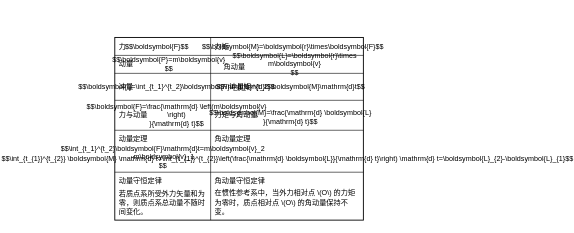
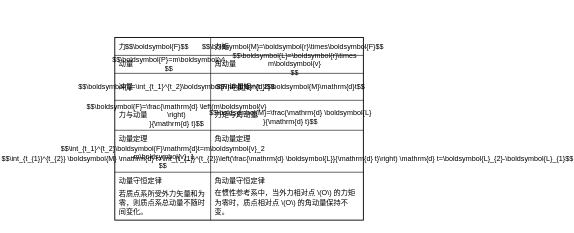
  <mxCell id="0" />
  <mxCell id="1" parent="0" />
  <mxCell id="2" value="" style="rounded=0;whiteSpace=wrap;html=1;strokeWidth=1.5;connectable=0;" vertex="1" parent="1"><mxGeometry x="20" y="62" width="415" height="305" as="geometry" /></mxCell>
  <mxCell id="3" value="" style="endArrow=none;html=1;rounded=0;" edge="1" parent="1"><mxGeometry width="50" height="50" relative="1" as="geometry"><mxPoint x="20" y="92" as="sourcePoint" /><mxPoint x="435" y="92" as="targetPoint" /></mxGeometry></mxCell>
  <mxCell id="4" value="力" style="text;html=1;resizable=0;autosize=1;align=left;verticalAlign=middle;points=[];fillColor=none;strokeColor=none;rounded=0;" vertex="1" parent="1"><mxGeometry x="25" y="67" width="30" height="20" as="geometry" /></mxCell>
  <mxCell id="5" value="动量" style="text;html=1;align=left;verticalAlign=middle;resizable=0;points=[];autosize=1;strokeColor=none;fillColor=none;" vertex="1" parent="1"><mxGeometry x="25" y="97" width="40" height="20" as="geometry" /></mxCell>
  <mxCell id="6" value="冲量" style="text;html=1;align=left;verticalAlign=middle;resizable=0;points=[];autosize=1;strokeColor=none;fillColor=none;" vertex="1" parent="1"><mxGeometry x="25" y="134.5" width="40" height="20" as="geometry" /></mxCell>
  <mxCell id="7" value="力与动量" style="text;html=1;align=left;verticalAlign=middle;resizable=0;points=[];autosize=1;strokeColor=none;fillColor=none;" vertex="1" parent="1"><mxGeometry x="25" y="182" width="60" height="20" as="geometry" /></mxCell>
  <mxCell id="8" value="动量定理" style="text;html=1;align=left;verticalAlign=middle;resizable=0;points=[];autosize=1;strokeColor=none;fillColor=none;" vertex="1" parent="1"><mxGeometry x="25" y="222" width="60" height="20" as="geometry" /></mxCell>
  <mxCell id="9" value="动量守恒定律" style="text;html=1;align=left;verticalAlign=middle;resizable=0;points=[];autosize=1;strokeColor=none;fillColor=none;" vertex="1" parent="1"><mxGeometry x="25" y="292" width="90" height="20" as="geometry" /></mxCell>
  <mxCell id="10" value="力矩" style="text;html=1;align=left;verticalAlign=middle;resizable=0;points=[];autosize=1;strokeColor=none;fillColor=none;" vertex="1" parent="1"><mxGeometry x="185" y="67" width="40" height="20" as="geometry" /></mxCell>
- <mxCell id="11" value="角动量" style="text;html=1;align=left;verticalAlign=middle;resizable=0;points=[];autosize=1;strokeColor=none;fillColor=none;" vertex="1" parent="1"><mxGeometry x="200" y="102" width="50" height="20" as="geometry" /></mxCell>
+ <mxCell id="11" value="角动量" style="text;html=1;align=left;verticalAlign=middle;resizable=0;points=[];autosize=1;strokeColor=none;fillColor=none;" vertex="1" parent="1"><mxGeometry x="185" y="97" width="50" height="20" as="geometry" /></mxCell>
  <mxCell id="12" value="冲量矩" style="text;html=1;align=left;verticalAlign=middle;resizable=0;points=[];autosize=1;strokeColor=none;fillColor=none;" vertex="1" parent="1"><mxGeometry x="210" y="134.5" width="50" height="20" as="geometry" /></mxCell>
  <mxCell id="13" value="力矩与角动量" style="text;html=1;align=left;verticalAlign=middle;resizable=0;points=[];autosize=1;strokeColor=none;fillColor=none;" vertex="1" parent="1"><mxGeometry x="185" y="182" width="90" height="20" as="geometry" /></mxCell>
  <mxCell id="14" value="角动量定理" style="text;html=1;align=left;verticalAlign=middle;resizable=0;points=[];autosize=1;strokeColor=none;fillColor=none;" vertex="1" parent="1"><mxGeometry x="185" y="222" width="80" height="20" as="geometry" /></mxCell>
  <mxCell id="15" value="角动量守恒定律" style="text;html=1;align=left;verticalAlign=middle;resizable=0;points=[];autosize=1;strokeColor=none;fillColor=none;" vertex="1" parent="1"><mxGeometry x="185" y="292" width="100" height="20" as="geometry" /></mxCell>
  <mxCell id="16" value="$$\boldsymbol{F}$$" style="text;html=1;resizable=1;autosize=1;align=center;verticalAlign=middle;points=[];fillColor=none;strokeColor=none;rounded=0;movable=1;rotatable=1;deletable=1;editable=1;connectable=1;" vertex="1" parent="1"><mxGeometry x="80" y="67" width="20" height="20" as="geometry" /></mxCell>
  <mxCell id="17" value="" style="endArrow=none;html=1;rounded=0;" edge="1" parent="1"><mxGeometry width="50" height="50" relative="1" as="geometry"><mxPoint x="180" y="367" as="sourcePoint" /><mxPoint x="180" y="62" as="targetPoint" /></mxGeometry></mxCell>
  <mxCell id="18" value="$$\boldsymbol{P}=m\boldsymbol{v}&lt;br&gt;$$" style="text;html=1;resizable=1;autosize=1;align=center;verticalAlign=middle;points=[];fillColor=none;strokeColor=none;rounded=0;movable=1;rotatable=1;deletable=1;editable=1;connectable=1;" vertex="1" parent="1"><mxGeometry x="70" y="92" width="80" height="30" as="geometry" /></mxCell>
  <mxCell id="19" value="&lt;p&gt;&lt;br&gt;&lt;/p&gt;" style="text;html=1;resizable=0;autosize=1;align=center;verticalAlign=middle;points=[];fillColor=none;strokeColor=none;rounded=0;" vertex="1" parent="1"><mxGeometry x="228" y="20" width="15" height="45" as="geometry" /></mxCell>
  <mxCell id="20" value="$$\boldsymbol{I}=\int_{t_1}^{t_2}\boldsymbol{F}\mathrm{d}t$$" style="text;html=1;resizable=1;autosize=1;align=center;verticalAlign=middle;points=[];fillColor=none;strokeColor=none;rounded=0;movable=1;rotatable=1;deletable=1;editable=1;connectable=1;" vertex="1" parent="1"><mxGeometry x="65" y="122" width="115" height="45" as="geometry" /></mxCell>
  <mxCell id="21" value="$$\boldsymbol{F}=\frac{\mathrm{d} \left(m\boldsymbol{v}&lt;br&gt;\right)&lt;br&gt;}{\mathrm{d} t}$$" style="text;html=1;resizable=1;autosize=1;align=center;verticalAlign=middle;points=[];fillColor=none;strokeColor=none;rounded=0;movable=1;rotatable=1;deletable=1;editable=1;connectable=1;" vertex="1" parent="1"><mxGeometry x="80" y="172" width="85" height="40" as="geometry" /></mxCell>
  <mxCell id="22" value="$$\boldsymbol{M}=\frac{\mathrm{d} \boldsymbol{L}&lt;br&gt;}{\mathrm{d} t}$$" style="text;html=1;resizable=1;autosize=1;align=center;verticalAlign=middle;points=[];fillColor=none;strokeColor=none;rounded=0;movable=1;rotatable=1;deletable=1;editable=1;connectable=1;" vertex="1" parent="1"><mxGeometry x="274" y="177" width="77" height="35" as="geometry" /></mxCell>
  <mxCell id="23" value="$$\int_{t_1}^{t_2}\boldsymbol{F}\mathrm{d}t=m\boldsymbol{v}_2&lt;br&gt;-m\boldsymbol{v}_1&lt;br&gt;$$" style="text;html=1;align=center;verticalAlign=middle;resizable=1;points=[];autosize=1;strokeColor=none;fillColor=none;movable=1;rotatable=1;deletable=1;editable=1;connectable=1;" vertex="1" parent="1"><mxGeometry x="25" y="237" width="150" height="50" as="geometry" /></mxCell>
  <mxCell id="24" value="$$\boldsymbol{M}=\boldsymbol{r}\times\boldsymbol{F}$$" style="text;html=1;align=center;verticalAlign=middle;resizable=1;points=[];autosize=1;strokeColor=none;fillColor=none;movable=1;rotatable=1;deletable=1;editable=1;connectable=1;" vertex="1" parent="1"><mxGeometry x="274" y="67" width="85" height="20" as="geometry" /></mxCell>
  <mxCell id="25" value="$$\boldsymbol{L}=\boldsymbol{r}\times&lt;br&gt;m\boldsymbol{v}&lt;br&gt;$$" style="text;html=1;resizable=1;autosize=1;align=center;verticalAlign=middle;points=[];fillColor=none;strokeColor=none;rounded=0;movable=1;rotatable=1;deletable=1;editable=1;connectable=1;" vertex="1" parent="1"><mxGeometry x="274" y="92" width="92.5" height="30" as="geometry" /></mxCell>
  <mxCell id="26" value="$$\int_{t_1}^{t_2}\boldsymbol{M}\mathrm{d}t$$" style="text;html=1;resizable=1;autosize=1;align=center;verticalAlign=middle;points=[];fillColor=none;strokeColor=none;rounded=0;movable=1;rotatable=1;deletable=1;editable=1;connectable=1;" vertex="1" parent="1"><mxGeometry x="274" y="122" width="77" height="45" as="geometry" /></mxCell>
  <mxCell id="27" value="$$\int_{t_{1}}^{t_{2}} \boldsymbol{M} \mathrm{d} t=\int_{t_{1}}^{t_{2}}\left(\frac{\mathrm{d} \boldsymbol{L}}{\mathrm{d} t}\right) \mathrm{d} t=\boldsymbol{L}_{2}-\boldsymbol{L}_{1}$$" style="text;html=1;resizable=1;autosize=1;align=center;verticalAlign=middle;points=[];fillColor=none;strokeColor=none;rounded=0;movable=1;rotatable=1;deletable=1;editable=1;connectable=1;" vertex="1" parent="1"><mxGeometry x="185" y="242" width="245" height="45" as="geometry" /></mxCell>
  <mxCell id="28" value="" style="endArrow=none;html=1;rounded=0;" edge="1" parent="1"><mxGeometry width="50" height="50" relative="1" as="geometry"><mxPoint x="20" y="122" as="sourcePoint" /><mxPoint x="435" y="122" as="targetPoint" /></mxGeometry></mxCell>
  <mxCell id="29" value="" style="endArrow=none;html=1;rounded=0;" edge="1" parent="1"><mxGeometry width="50" height="50" relative="1" as="geometry"><mxPoint x="20" y="167" as="sourcePoint" /><mxPoint x="435" y="167" as="targetPoint" /></mxGeometry></mxCell>
  <mxCell id="30" value="" style="endArrow=none;html=1;rounded=0;" edge="1" parent="1"><mxGeometry width="50" height="50" relative="1" as="geometry"><mxPoint x="20" y="217" as="sourcePoint" /><mxPoint x="435" y="217" as="targetPoint" /></mxGeometry></mxCell>
  <mxCell id="31" value="" style="endArrow=none;html=1;rounded=0;" edge="1" parent="1"><mxGeometry width="50" height="50" relative="1" as="geometry"><mxPoint x="20" y="287" as="sourcePoint" /><mxPoint x="435" y="287" as="targetPoint" /></mxGeometry></mxCell>
  <mxCell id="32" value="&lt;p style=&quot;line-height: 1.3&quot;&gt;若质点系所受外力矢量和为零，则质点系总动量不随时间变化。&lt;/p&gt;" style="text;whiteSpace=wrap;html=1;align=left;connectable=0;" vertex="1" parent="1"><mxGeometry x="25" y="297" width="150" height="60" as="geometry" /></mxCell>
  <mxCell id="33" value="&lt;p style=&quot;line-height: 1.3&quot;&gt;在惯性参考系中，当外力相对点 \(O\) 的力矩为零时，质点相对点 \(O\) 的角动量保持不变。&lt;/p&gt;" style="text;whiteSpace=wrap;html=1;align=left;connectable=0;" vertex="1" parent="1"><mxGeometry x="185" y="296" width="245" height="60" as="geometry" /></mxCell>
